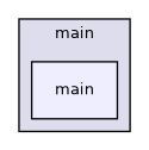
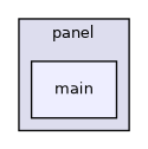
  digraph {
    compound=true
    n1 [fillcolor="#eeeeff" fontname=Helvetica fontsize=10 label=main pencolor=black shape=box style=filled color=black]
    subgraph cluster_1 {
      bgcolor="#ddddee"
      fontname=Helvetica
      fontsize=10
-     label=main
+     label=panel
      pencolor=black
      n1
    }
  }
